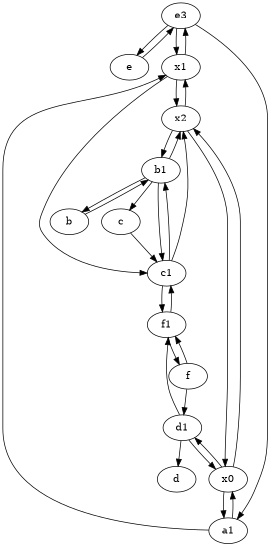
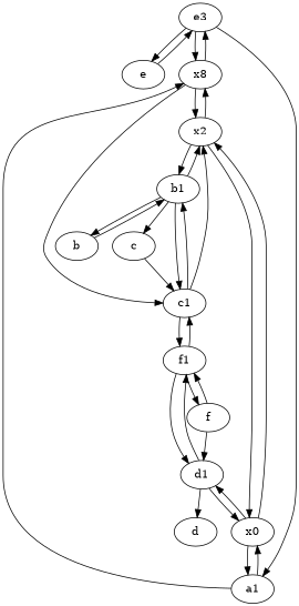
  digraph {
    n1 [label=e3]
    e
-   x1
+   x1 [label=x8]
    a1
    c1
    x2
    x0
    c
    b1
    f1
    d1
    b
    f
    d
    n1 -> e
    n1 -> x1
    n1 -> a1
    e -> n1
    x1 -> n1
    x1 -> c1
    x1 -> x2
    a1 -> x1
    a1 -> x0
    c1 -> x2
    c1 -> b1
    c1 -> f1
    x2 -> x1
    x2 -> x0
    x2 -> b1
    x0 -> a1
    x0 -> x2
    x0 -> d1
    c -> c1
    b1 -> c1
    b1 -> x2
    b1 -> c
    b1 -> b
    f1 -> c1
+   f1 -> d1
    f1 -> f
    d1 -> x0
    d1 -> f1
    d1 -> d
    b -> b1
    f -> f1
    f -> d1
  }
